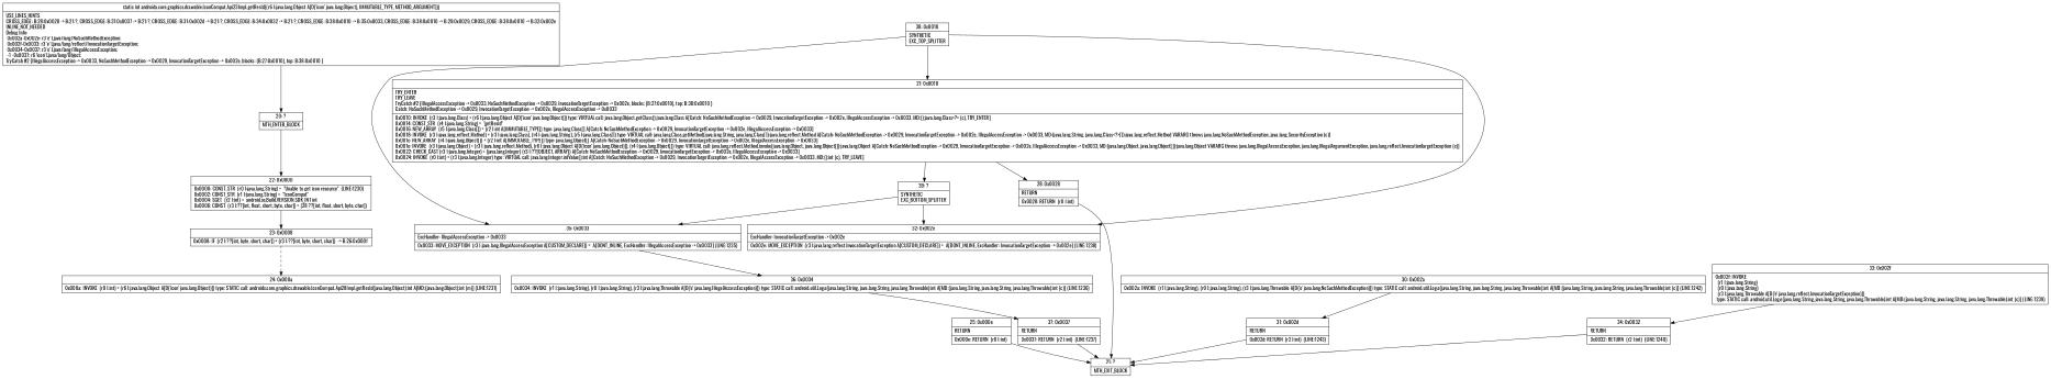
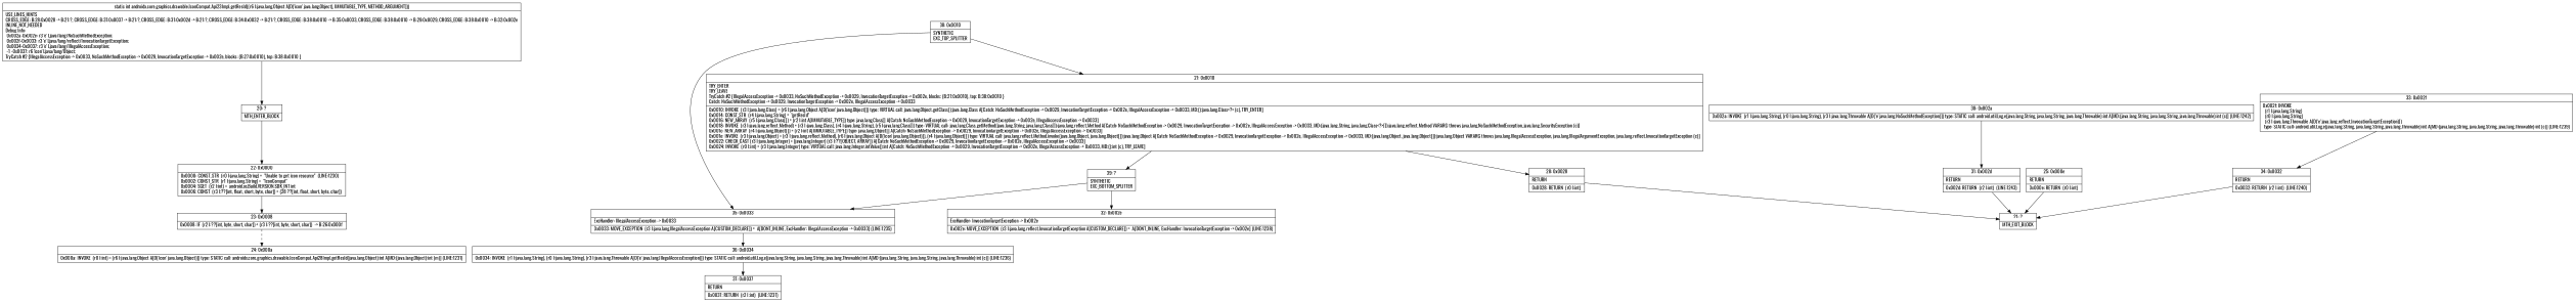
  digraph {
    fontname=Oswald
    node [fontname=Oswald shape=record]
    edge [fontname=Oswald]
    n1 [label="{20\:\ ?|MTH_ENTER_BLOCK\l}"]
    n2 [label="{22\:\ 0x0000|0x0000: CONST_STR  (r0 I:java.lang.String) =  \"Unable to get icon resource\"  (LINE:1230)\l0x0002: CONST_STR  (r1 I:java.lang.String) =  \"IconCompat\" \l0x0004: SGET  (r2 I:int) =  android.os.Build.VERSION.SDK_INT int \l0x0006: CONST  (r3 I:??[int, float, short, byte, char]) = (28 ??[int, float, short, byte, char]) \l}"]
    n3 [label="{23\:\ 0x0008|0x0008: IF  (r2 I:??[int, byte, short, char]) \< (r3 I:??[int, byte, short, char])  \-\> B:26:0x000f \l}"]
    n4 [label="{24\:\ 0x000a|0x000a: INVOKE  (r0 I:int) = (r6 I:java.lang.Object A[D('icon' java.lang.Object)]) type: STATIC call: androidx.core.graphics.drawable.IconCompat.Api28Impl.getResId(java.lang.Object):int A[MD:(java.lang.Object):int (m)] (LINE:1231)\l}"]
    n5 [label="{25\:\ 0x000e|RETURN\l|0x000e: RETURN  (r0 I:int) \l}"]
    n6 [label="{21\:\ ?|MTH_EXIT_BLOCK\l}"]
    n7 [label="{38\:\ 0x0010|SYNTHETIC\lEXC_TOP_SPLITTER\l}"]
    n8 [label="{27\:\ 0x0010|TRY_ENTER\lTRY_LEAVE\lTryCatch #2 \{IllegalAccessException \-\> 0x0033, NoSuchMethodException \-\> 0x0029, InvocationTargetException \-\> 0x002e, blocks: (B:27:0x0010), top: B:38:0x0010 \}\lCatch: NoSuchMethodException \-\> 0x0029, InvocationTargetException \-\> 0x002e, IllegalAccessException \-\> 0x0033\l|0x0010: INVOKE  (r3 I:java.lang.Class) = (r6 I:java.lang.Object A[D('icon' java.lang.Object)]) type: VIRTUAL call: java.lang.Object.getClass():java.lang.Class A[Catch: NoSuchMethodException \-\> 0x0029, InvocationTargetException \-\> 0x002e, IllegalAccessException \-\> 0x0033, MD:():java.lang.Class\<?\> (c), TRY_ENTER]\l0x0014: CONST_STR  (r4 I:java.lang.String) =  \"getResId\" \l0x0016: NEW_ARRAY  (r5 I:java.lang.Class[]) = (r2 I:int A[IMMUTABLE_TYPE]) type: java.lang.Class[] A[Catch: NoSuchMethodException \-\> 0x0029, InvocationTargetException \-\> 0x002e, IllegalAccessException \-\> 0x0033]\l0x0018: INVOKE  (r3 I:java.lang.reflect.Method) = (r3 I:java.lang.Class), (r4 I:java.lang.String), (r5 I:java.lang.Class[]) type: VIRTUAL call: java.lang.Class.getMethod(java.lang.String, java.lang.Class[]):java.lang.reflect.Method A[Catch: NoSuchMethodException \-\> 0x0029, InvocationTargetException \-\> 0x002e, IllegalAccessException \-\> 0x0033, MD:(java.lang.String, java.lang.Class\<?\>[]):java.lang.reflect.Method VARARG throws java.lang.NoSuchMethodException, java.lang.SecurityException (c)]\l0x001c: NEW_ARRAY  (r4 I:java.lang.Object[]) = (r2 I:int A[IMMUTABLE_TYPE]) type: java.lang.Object[] A[Catch: NoSuchMethodException \-\> 0x0029, InvocationTargetException \-\> 0x002e, IllegalAccessException \-\> 0x0033]\l0x001e: INVOKE  (r3 I:java.lang.Object) = (r3 I:java.lang.reflect.Method), (r6 I:java.lang.Object A[D('icon' java.lang.Object)]), (r4 I:java.lang.Object[]) type: VIRTUAL call: java.lang.reflect.Method.invoke(java.lang.Object, java.lang.Object[]):java.lang.Object A[Catch: NoSuchMethodException \-\> 0x0029, InvocationTargetException \-\> 0x002e, IllegalAccessException \-\> 0x0033, MD:(java.lang.Object, java.lang.Object[]):java.lang.Object VARARG throws java.lang.IllegalAccessException, java.lang.IllegalArgumentException, java.lang.reflect.InvocationTargetException (c)]\l0x0022: CHECK_CAST (r3 I:java.lang.Integer) = (java.lang.Integer) (r3 I:??[OBJECT, ARRAY]) A[Catch: NoSuchMethodException \-\> 0x0029, InvocationTargetException \-\> 0x002e, IllegalAccessException \-\> 0x0033]\l0x0024: INVOKE  (r0 I:int) = (r3 I:java.lang.Integer) type: VIRTUAL call: java.lang.Integer.intValue():int A[Catch: NoSuchMethodException \-\> 0x0029, InvocationTargetException \-\> 0x002e, IllegalAccessException \-\> 0x0033, MD:():int (c), TRY_LEAVE]\l}"]
    n9 [label="{35\:\ 0x0033|ExcHandler: IllegalAccessException \-\> 0x0033\l|0x0033: MOVE_EXCEPTION  (r3 I:java.lang.IllegalAccessException A[CUSTOM_DECLARE]) =  A[DONT_INLINE, ExcHandler: IllegalAccessException \-\> 0x0033] (LINE:1235)\l}"]
    n10 [label="{32\:\ 0x002e|ExcHandler: InvocationTargetException \-\> 0x002e\l|0x002e: MOVE_EXCEPTION  (r3 I:java.lang.reflect.InvocationTargetException A[CUSTOM_DECLARE]) =  A[DONT_INLINE, ExcHandler: InvocationTargetException \-\> 0x002e] (LINE:1238)\l}"]
    n11 [label="{28\:\ 0x0028|RETURN\l|0x0028: RETURN  (r0 I:int) \l}"]
    n12 [label="{39\:\ ?|SYNTHETIC\lEXC_BOTTOM_SPLITTER\l}"]
    n13 [label="{36\:\ 0x0034|0x0034: INVOKE  (r1 I:java.lang.String), (r0 I:java.lang.String), (r3 I:java.lang.Throwable A[D('e' java.lang.IllegalAccessException)]) type: STATIC call: android.util.Log.e(java.lang.String, java.lang.String, java.lang.Throwable):int A[MD:(java.lang.String, java.lang.String, java.lang.Throwable):int (c)] (LINE:1236)\l}"]
    n14 [label="{37\:\ 0x0037|RETURN\l|0x0037: RETURN  (r2 I:int)  (LINE:1237)\l}"]
    n15 [label="{30\:\ 0x002a|0x002a: INVOKE  (r1 I:java.lang.String), (r0 I:java.lang.String), (r3 I:java.lang.Throwable A[D('e' java.lang.NoSuchMethodException)]) type: STATIC call: android.util.Log.e(java.lang.String, java.lang.String, java.lang.Throwable):int A[MD:(java.lang.String, java.lang.String, java.lang.Throwable):int (c)] (LINE:1242)\l}"]
    n16 [label="{31\:\ 0x002d|RETURN\l|0x002d: RETURN  (r2 I:int)  (LINE:1243)\l}"]
    n17 [label="{33\:\ 0x002f|0x002f: INVOKE  \l  (r1 I:java.lang.String)\l  (r0 I:java.lang.String)\l  (r3 I:java.lang.Throwable A[D('e' java.lang.reflect.InvocationTargetException)])\l type: STATIC call: android.util.Log.e(java.lang.String, java.lang.String, java.lang.Throwable):int A[MD:(java.lang.String, java.lang.String, java.lang.Throwable):int (c)] (LINE:1239)\l}"]
    n18 [label="{34\:\ 0x0032|RETURN\l|0x0032: RETURN  (r2 I:int)  (LINE:1240)\l}"]
    n19 [label="{static int androidx.core.graphics.drawable.IconCompat.Api23Impl.getResId((r6 I:java.lang.Object A[D('icon' java.lang.Object), IMMUTABLE_TYPE, METHOD_ARGUMENT]))  | USE_LINES_HINTS\lCROSS_EDGE: B:28:0x0028 \-\> B:21:?, CROSS_EDGE: B:37:0x0037 \-\> B:21:?, CROSS_EDGE: B:31:0x002d \-\> B:21:?, CROSS_EDGE: B:34:0x0032 \-\> B:21:?, CROSS_EDGE: B:38:0x0010 \-\> B:35:0x0033, CROSS_EDGE: B:38:0x0010 \-\> B:29:0x0029, CROSS_EDGE: B:38:0x0010 \-\> B:32:0x002e\lINLINE_NOT_NEEDED\lDebug Info:\l  0x002a\-0x002e: r3 'e' Ljava\/lang\/NoSuchMethodException;\l  0x002f\-0x0033: r3 'e' Ljava\/lang\/reflect\/InvocationTargetException;\l  0x0034\-0x0037: r3 'e' Ljava\/lang\/IllegalAccessException;\l  \-1 \-0x0037: r6 'icon' Ljava\/lang\/Object;\lTryCatch #2 \{IllegalAccessException \-\> 0x0033, NoSuchMethodException \-\> 0x0029, InvocationTargetException \-\> 0x002e, blocks: (B:27:0x0010), top: B:38:0x0010 \}\l}"]
    n1 -> n2
    n2 -> n3
    n3 -> n4 [style=dashed]
    n5 -> n6
    n7 -> n8
    n7 -> n9
-   n7 -> n10
    n8 -> n11
    n8 -> n12
    n9 -> n13
    n11 -> n6
    n12 -> n9
    n12 -> n10
    n13 -> n14
-   n14 -> n6
    n15 -> n16
    n16 -> n6
    n17 -> n18
    n18 -> n6
    n19 -> n1
  }
